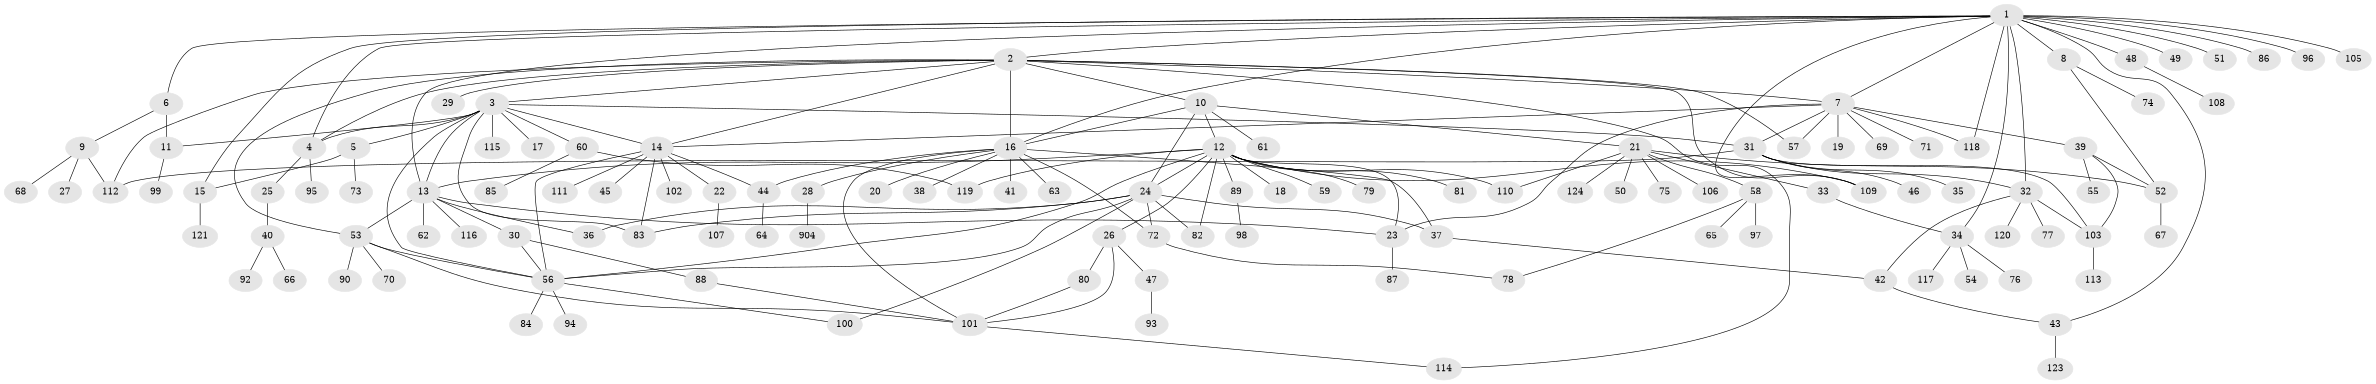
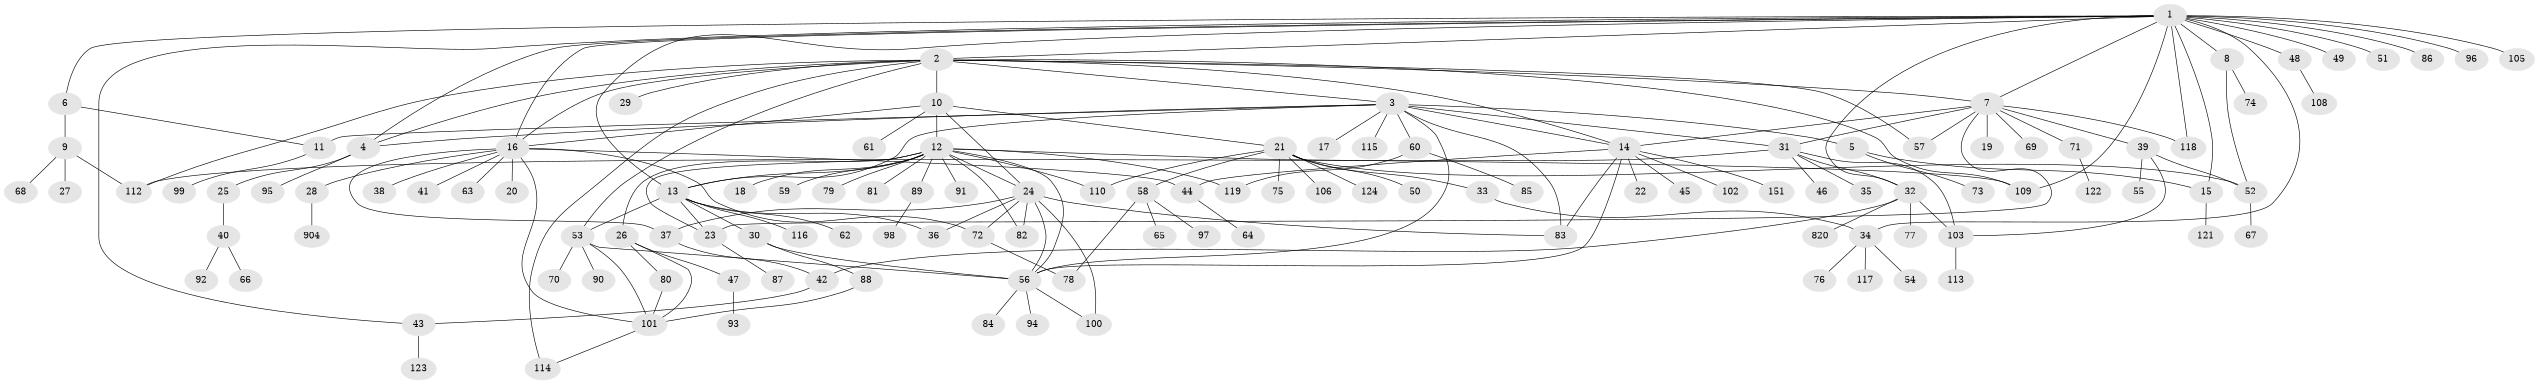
  graph {
    node [color=gray90 style=filled]
    1
    2
    4
    6
    7
    8
    13
    15
    16
    34
    43
    48
    49
    51
    86
    96
    105
    109
    118
    32
    3
    10
    14
    29
    53
    57
    112
    114
    25
    95
    11
    9
    31
    19
    23
    39
    69
    71
    52
    74
    30
    36
    62
    116
    121
    37
    44
    20
    28
    38
    41
    63
    72
    101
    35
    46
    103
    54
    76
    117
    123
    108
    5
    17
    56
    60
    83
    115
    12
    21
    24
    61
    22
    45
    102
-   111
+   111 [label=151]
    70
    90
    73
    99
    42
    100
    84
    94
    119
    85
    40
    27
    68
    87
    55
+   122
    67
    18
    26
    59
    79
    81
    82
    89
+   91
    110
    33
    50
    58
    75
    106
    124
    47
    80
    98
    88
-   107
    64
    n115 [label=904]
    78
    65
    97
    66
    92
    93
    77
-   120
+   120 [label=820]
    113
    1 -- 2
    1 -- 4
    1 -- 6
    1 -- 7
    1 -- 8
    1 -- 13
    1 -- 15
    1 -- 16
    1 -- 34
    1 -- 43
    1 -- 48
    1 -- 49
    1 -- 51
    1 -- 86
    1 -- 96
    1 -- 105
    1 -- 109
    1 -- 118
    1 -- 32
    2 -- 4
    2 -- 7
    2 -- 16
    2 -- 109
    2 -- 3
    2 -- 10
    2 -- 14
    2 -- 29
    2 -- 53
    2 -- 57
    2 -- 112
    2 -- 114
    4 -- 25
    4 -- 95
    6 -- 11
    6 -- 9
    7 -- 118
    7 -- 14
    7 -- 57
    7 -- 31
    7 -- 19
    7 -- 23
    7 -- 39
    7 -- 69
    7 -- 71
    8 -- 52
    8 -- 74
    13 -- 53
    13 -- 23
    13 -- 30
    13 -- 36
    13 -- 62
    13 -- 116
    15 -- 121
    16 -- 37
    16 -- 44
    16 -- 20
    16 -- 28
    16 -- 38
    16 -- 41
    16 -- 63
    16 -- 72
    16 -- 101
    34 -- 54
    34 -- 76
    34 -- 117
    43 -- 123
    48 -- 108
    32 -- 103
    32 -- 42
    32 -- 77
    32 -- 120
    3 -- 4
    3 -- 13
    3 -- 14
    3 -- 11
    3 -- 31
    3 -- 5
    3 -- 17
    3 -- 56
    3 -- 60
    3 -- 83
    3 -- 115
    10 -- 16
    10 -- 12
    10 -- 21
    10 -- 24
    10 -- 61
    14 -- 44
    14 -- 56
    14 -- 83
    14 -- 22
    14 -- 45
    14 -- 102
    14 -- 111
    53 -- 101
    53 -- 56
    53 -- 70
    53 -- 90
    25 -- 40
    11 -- 99
    9 -- 112
    9 -- 27
    9 -- 68
    31 -- 32
    31 -- 112
    31 -- 35
    31 -- 46
    31 -- 103
    23 -- 87
    39 -- 52
    39 -- 103
    39 -- 55
+   71 -- 122
    52 -- 67
    30 -- 56
    30 -- 88
    37 -- 42
    44 -- 64
    28 -- n115
    72 -- 78
    101 -- 114
    103 -- 113
    5 -- 15
    5 -- 73
    56 -- 100
    56 -- 84
    56 -- 94
    60 -- 119
    60 -- 85
    12 -- 13
    12 -- 109
    12 -- 23
    12 -- 56
    12 -- 24
    12 -- 119
    12 -- 18
    12 -- 26
    12 -- 59
    12 -- 79
    12 -- 81
    12 -- 82
    12 -- 89
+   12 -- 91
    12 -- 110
    21 -- 52
    21 -- 110
    21 -- 33
    21 -- 50
    21 -- 58
    21 -- 75
    21 -- 106
    21 -- 124
    24 -- 36
    24 -- 37
    24 -- 72
    24 -- 56
    24 -- 83
    24 -- 100
    24 -- 82
-   22 -- 107
    42 -- 43
    40 -- 66
    40 -- 92
    26 -- 101
    26 -- 47
    26 -- 80
    89 -- 98
    33 -- 34
    58 -- 78
    58 -- 65
    58 -- 97
    47 -- 93
    80 -- 101
    88 -- 101
  }
